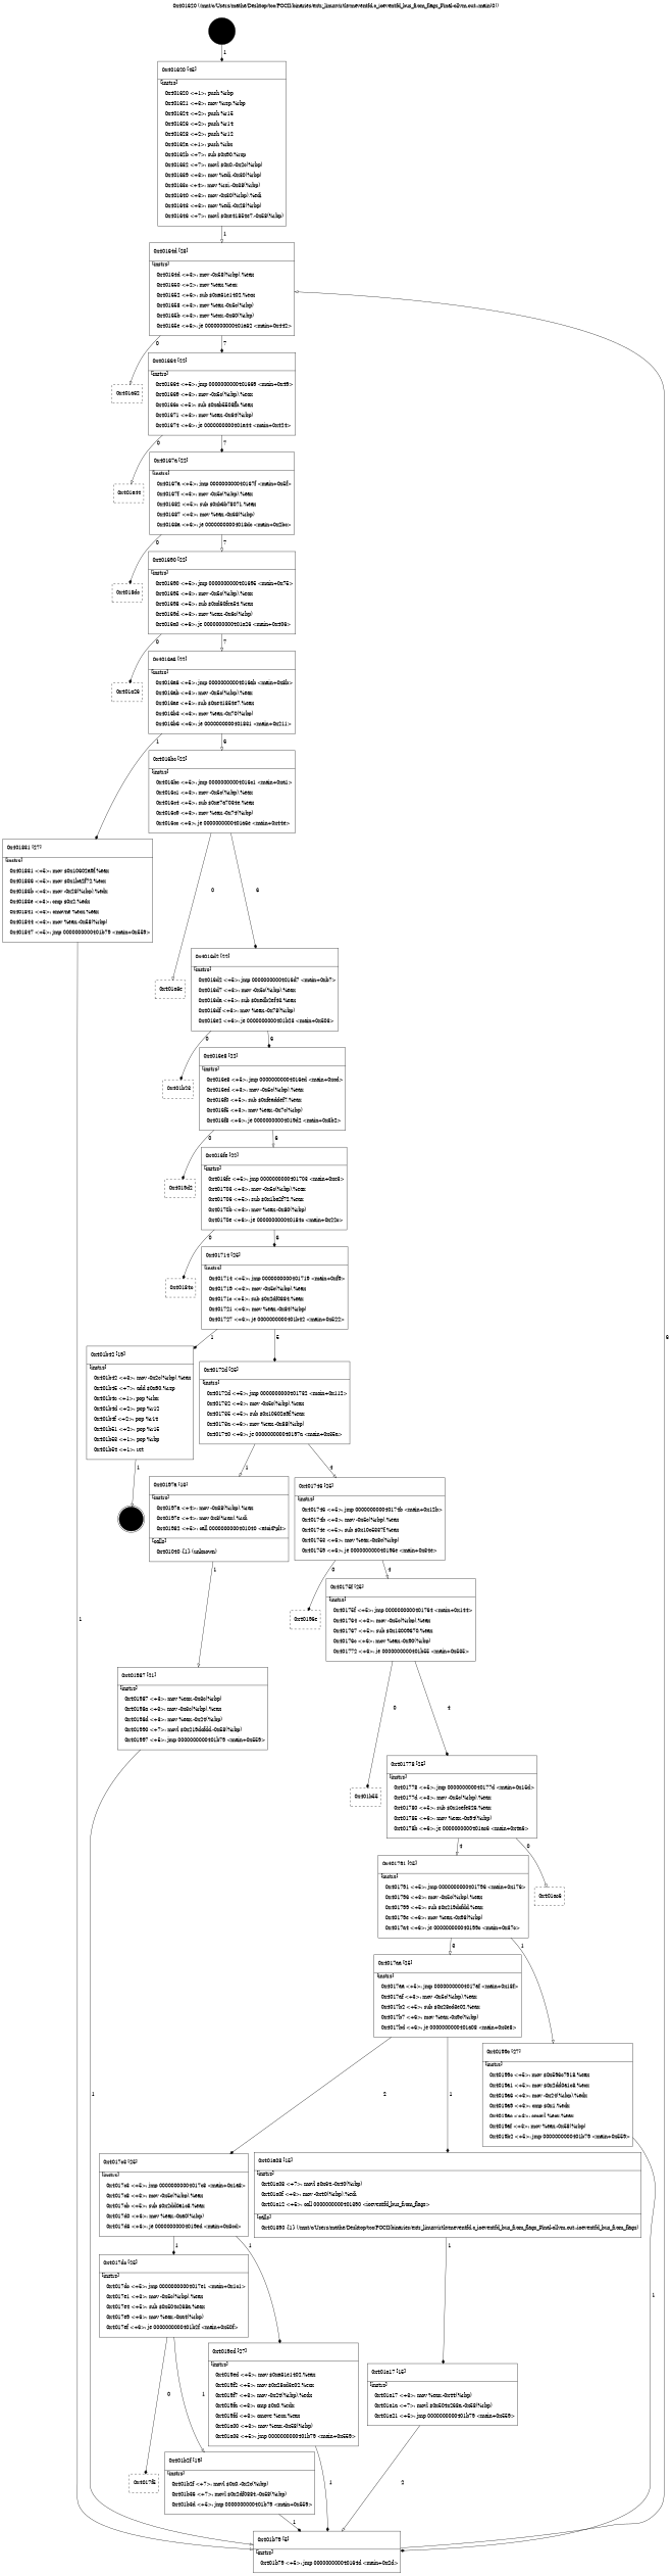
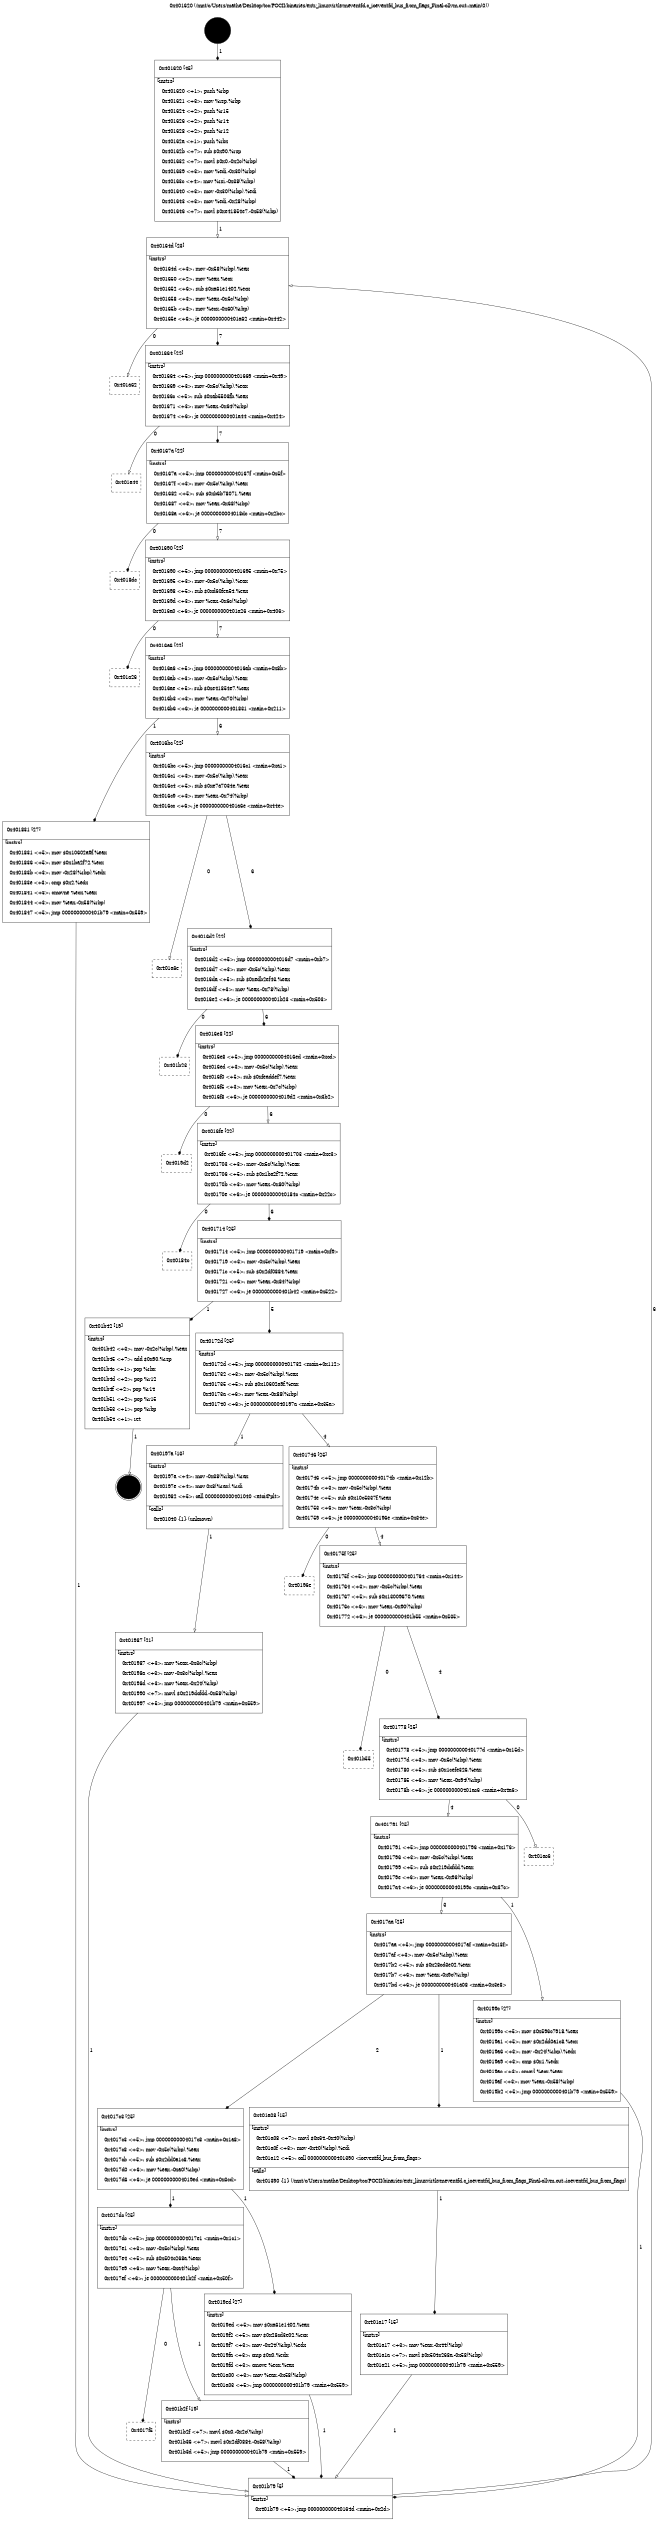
  digraph {
    label="0x401620 (/mnt/c/Users/mathe/Desktop/tcc/POCII/binaries/extr_linuxvirtkvmeventfd.c_ioeventfd_bus_from_flags_Final-ollvm.out::main(0))"
    labelloc=t
    node [shape=record]
    edge [arrowhead=diamond]
    Entry [fillcolor=black height=0.3 shape=circle style=filled width=0.3]
    n2 [label="{\n     0x401620 [45]\l\n     | [instrs]\l\n     &nbsp;&nbsp;0x401620 \<+1\>: push %rbp\l\n     &nbsp;&nbsp;0x401621 \<+3\>: mov %rsp,%rbp\l\n     &nbsp;&nbsp;0x401624 \<+2\>: push %r15\l\n     &nbsp;&nbsp;0x401626 \<+2\>: push %r14\l\n     &nbsp;&nbsp;0x401628 \<+2\>: push %r12\l\n     &nbsp;&nbsp;0x40162a \<+1\>: push %rbx\l\n     &nbsp;&nbsp;0x40162b \<+7\>: sub $0x90,%rsp\l\n     &nbsp;&nbsp;0x401632 \<+7\>: movl $0x0,-0x2c(%rbp)\l\n     &nbsp;&nbsp;0x401639 \<+3\>: mov %edi,-0x30(%rbp)\l\n     &nbsp;&nbsp;0x40163c \<+4\>: mov %rsi,-0x38(%rbp)\l\n     &nbsp;&nbsp;0x401640 \<+3\>: mov -0x30(%rbp),%edi\l\n     &nbsp;&nbsp;0x401643 \<+3\>: mov %edi,-0x28(%rbp)\l\n     &nbsp;&nbsp;0x401646 \<+7\>: movl $0xe41854e7,-0x58(%rbp)\l\n  }"]
    n3 [label="{\n     0x40164d [23]\l\n     | [instrs]\l\n     &nbsp;&nbsp;0x40164d \<+3\>: mov -0x58(%rbp),%eax\l\n     &nbsp;&nbsp;0x401650 \<+2\>: mov %eax,%ecx\l\n     &nbsp;&nbsp;0x401652 \<+6\>: sub $0xa61e1402,%ecx\l\n     &nbsp;&nbsp;0x401658 \<+3\>: mov %eax,-0x5c(%rbp)\l\n     &nbsp;&nbsp;0x40165b \<+3\>: mov %ecx,-0x60(%rbp)\l\n     &nbsp;&nbsp;0x40165e \<+6\>: je 0000000000401a62 \<main+0x442\>\l\n  }"]
    n4 [label="{\n     0x401a62\l\n  }" style=dashed]
    n5 [label="{\n     0x401664 [22]\l\n     | [instrs]\l\n     &nbsp;&nbsp;0x401664 \<+5\>: jmp 0000000000401669 \<main+0x49\>\l\n     &nbsp;&nbsp;0x401669 \<+3\>: mov -0x5c(%rbp),%eax\l\n     &nbsp;&nbsp;0x40166c \<+5\>: sub $0xab5503fb,%eax\l\n     &nbsp;&nbsp;0x401671 \<+3\>: mov %eax,-0x64(%rbp)\l\n     &nbsp;&nbsp;0x401674 \<+6\>: je 0000000000401a44 \<main+0x424\>\l\n  }"]
    n6 [label="{\n     0x401a44\l\n  }" style=dashed]
    n7 [label="{\n     0x40167a [22]\l\n     | [instrs]\l\n     &nbsp;&nbsp;0x40167a \<+5\>: jmp 000000000040167f \<main+0x5f\>\l\n     &nbsp;&nbsp;0x40167f \<+3\>: mov -0x5c(%rbp),%eax\l\n     &nbsp;&nbsp;0x401682 \<+5\>: sub $0xb6b78071,%eax\l\n     &nbsp;&nbsp;0x401687 \<+3\>: mov %eax,-0x68(%rbp)\l\n     &nbsp;&nbsp;0x40168a \<+6\>: je 00000000004018dc \<main+0x2bc\>\l\n  }"]
    n8 [label="{\n     0x4018dc\l\n  }" style=dashed]
    n9 [label="{\n     0x401690 [22]\l\n     | [instrs]\l\n     &nbsp;&nbsp;0x401690 \<+5\>: jmp 0000000000401695 \<main+0x75\>\l\n     &nbsp;&nbsp;0x401695 \<+3\>: mov -0x5c(%rbp),%eax\l\n     &nbsp;&nbsp;0x401698 \<+5\>: sub $0xd60fea54,%eax\l\n     &nbsp;&nbsp;0x40169d \<+3\>: mov %eax,-0x6c(%rbp)\l\n     &nbsp;&nbsp;0x4016a0 \<+6\>: je 0000000000401a26 \<main+0x406\>\l\n  }"]
    Exit [fillcolor=black height=0.3 peripheries=2 shape=circle style=filled width=0.3]
    n11 [label="{\n     0x401a26\l\n  }" style=dashed]
    n12 [label="{\n     0x4016a6 [22]\l\n     | [instrs]\l\n     &nbsp;&nbsp;0x4016a6 \<+5\>: jmp 00000000004016ab \<main+0x8b\>\l\n     &nbsp;&nbsp;0x4016ab \<+3\>: mov -0x5c(%rbp),%eax\l\n     &nbsp;&nbsp;0x4016ae \<+5\>: sub $0xe41854e7,%eax\l\n     &nbsp;&nbsp;0x4016b3 \<+3\>: mov %eax,-0x70(%rbp)\l\n     &nbsp;&nbsp;0x4016b6 \<+6\>: je 0000000000401831 \<main+0x211\>\l\n  }"]
    n13 [label="{\n     0x4017f5\l\n  }" style=dashed]
    n14 [label="{\n     0x401831 [27]\l\n     | [instrs]\l\n     &nbsp;&nbsp;0x401831 \<+5\>: mov $0x10602a9f,%eax\l\n     &nbsp;&nbsp;0x401836 \<+5\>: mov $0x1ba2f72,%ecx\l\n     &nbsp;&nbsp;0x40183b \<+3\>: mov -0x28(%rbp),%edx\l\n     &nbsp;&nbsp;0x40183e \<+3\>: cmp $0x2,%edx\l\n     &nbsp;&nbsp;0x401841 \<+3\>: cmovne %ecx,%eax\l\n     &nbsp;&nbsp;0x401844 \<+3\>: mov %eax,-0x58(%rbp)\l\n     &nbsp;&nbsp;0x401847 \<+5\>: jmp 0000000000401b79 \<main+0x559\>\l\n  }"]
    n15 [label="{\n     0x4016bc [22]\l\n     | [instrs]\l\n     &nbsp;&nbsp;0x4016bc \<+5\>: jmp 00000000004016c1 \<main+0xa1\>\l\n     &nbsp;&nbsp;0x4016c1 \<+3\>: mov -0x5c(%rbp),%eax\l\n     &nbsp;&nbsp;0x4016c4 \<+5\>: sub $0xe7a7034e,%eax\l\n     &nbsp;&nbsp;0x4016c9 \<+3\>: mov %eax,-0x74(%rbp)\l\n     &nbsp;&nbsp;0x4016cc \<+6\>: je 0000000000401a6e \<main+0x44e\>\l\n  }"]
    n16 [label="{\n     0x401b2f [19]\l\n     | [instrs]\l\n     &nbsp;&nbsp;0x401b2f \<+7\>: movl $0x0,-0x2c(%rbp)\l\n     &nbsp;&nbsp;0x401b36 \<+7\>: movl $0x2df0884,-0x58(%rbp)\l\n     &nbsp;&nbsp;0x401b3d \<+5\>: jmp 0000000000401b79 \<main+0x559\>\l\n  }"]
    n17 [label="{\n     0x401b79 [5]\l\n     | [instrs]\l\n     &nbsp;&nbsp;0x401b79 \<+5\>: jmp 000000000040164d \<main+0x2d\>\l\n  }"]
    n18 [label="{\n     0x401a6e\l\n  }" style=dashed]
    n19 [label="{\n     0x4016d2 [22]\l\n     | [instrs]\l\n     &nbsp;&nbsp;0x4016d2 \<+5\>: jmp 00000000004016d7 \<main+0xb7\>\l\n     &nbsp;&nbsp;0x4016d7 \<+3\>: mov -0x5c(%rbp),%eax\l\n     &nbsp;&nbsp;0x4016da \<+5\>: sub $0xedb2ef43,%eax\l\n     &nbsp;&nbsp;0x4016df \<+3\>: mov %eax,-0x78(%rbp)\l\n     &nbsp;&nbsp;0x4016e2 \<+6\>: je 0000000000401b23 \<main+0x503\>\l\n  }"]
    n20 [label="{\n     0x401a17 [15]\l\n     | [instrs]\l\n     &nbsp;&nbsp;0x401a17 \<+3\>: mov %eax,-0x44(%rbp)\l\n     &nbsp;&nbsp;0x401a1a \<+7\>: movl $0x504c268a,-0x58(%rbp)\l\n     &nbsp;&nbsp;0x401a21 \<+5\>: jmp 0000000000401b79 \<main+0x559\>\l\n  }"]
    n21 [label="{\n     0x401b23\l\n  }" style=dashed]
    n22 [label="{\n     0x4016e8 [22]\l\n     | [instrs]\l\n     &nbsp;&nbsp;0x4016e8 \<+5\>: jmp 00000000004016ed \<main+0xcd\>\l\n     &nbsp;&nbsp;0x4016ed \<+3\>: mov -0x5c(%rbp),%eax\l\n     &nbsp;&nbsp;0x4016f0 \<+5\>: sub $0xfeaddef7,%eax\l\n     &nbsp;&nbsp;0x4016f5 \<+3\>: mov %eax,-0x7c(%rbp)\l\n     &nbsp;&nbsp;0x4016f8 \<+6\>: je 00000000004019d2 \<main+0x3b2\>\l\n  }"]
    n23 [label="{\n     0x4017dc [25]\l\n     | [instrs]\l\n     &nbsp;&nbsp;0x4017dc \<+5\>: jmp 00000000004017e1 \<main+0x1c1\>\l\n     &nbsp;&nbsp;0x4017e1 \<+3\>: mov -0x5c(%rbp),%eax\l\n     &nbsp;&nbsp;0x4017e4 \<+5\>: sub $0x504c268a,%eax\l\n     &nbsp;&nbsp;0x4017e9 \<+6\>: mov %eax,-0xa4(%rbp)\l\n     &nbsp;&nbsp;0x4017ef \<+6\>: je 0000000000401b2f \<main+0x50f\>\l\n  }"]
    n24 [label="{\n     0x4019d2\l\n  }" style=dashed]
    n25 [label="{\n     0x4016fe [22]\l\n     | [instrs]\l\n     &nbsp;&nbsp;0x4016fe \<+5\>: jmp 0000000000401703 \<main+0xe3\>\l\n     &nbsp;&nbsp;0x401703 \<+3\>: mov -0x5c(%rbp),%eax\l\n     &nbsp;&nbsp;0x401706 \<+5\>: sub $0x1ba2f72,%eax\l\n     &nbsp;&nbsp;0x40170b \<+3\>: mov %eax,-0x80(%rbp)\l\n     &nbsp;&nbsp;0x40170e \<+6\>: je 000000000040184c \<main+0x22c\>\l\n  }"]
    n26 [label="{\n     0x4019ed [27]\l\n     | [instrs]\l\n     &nbsp;&nbsp;0x4019ed \<+5\>: mov $0xa61e1402,%eax\l\n     &nbsp;&nbsp;0x4019f2 \<+5\>: mov $0x28cd3e02,%ecx\l\n     &nbsp;&nbsp;0x4019f7 \<+3\>: mov -0x24(%rbp),%edx\l\n     &nbsp;&nbsp;0x4019fa \<+3\>: cmp $0x0,%edx\l\n     &nbsp;&nbsp;0x4019fd \<+3\>: cmove %ecx,%eax\l\n     &nbsp;&nbsp;0x401a00 \<+3\>: mov %eax,-0x58(%rbp)\l\n     &nbsp;&nbsp;0x401a03 \<+5\>: jmp 0000000000401b79 \<main+0x559\>\l\n  }"]
    n27 [label="{\n     0x40184c\l\n  }" style=dashed]
    n28 [label="{\n     0x401714 [25]\l\n     | [instrs]\l\n     &nbsp;&nbsp;0x401714 \<+5\>: jmp 0000000000401719 \<main+0xf9\>\l\n     &nbsp;&nbsp;0x401719 \<+3\>: mov -0x5c(%rbp),%eax\l\n     &nbsp;&nbsp;0x40171c \<+5\>: sub $0x2df0884,%eax\l\n     &nbsp;&nbsp;0x401721 \<+6\>: mov %eax,-0x84(%rbp)\l\n     &nbsp;&nbsp;0x401727 \<+6\>: je 0000000000401b42 \<main+0x522\>\l\n  }"]
    n29 [label="{\n     0x4017c3 [25]\l\n     | [instrs]\l\n     &nbsp;&nbsp;0x4017c3 \<+5\>: jmp 00000000004017c8 \<main+0x1a8\>\l\n     &nbsp;&nbsp;0x4017c8 \<+3\>: mov -0x5c(%rbp),%eax\l\n     &nbsp;&nbsp;0x4017cb \<+5\>: sub $0x2dd0a1c8,%eax\l\n     &nbsp;&nbsp;0x4017d0 \<+6\>: mov %eax,-0xa0(%rbp)\l\n     &nbsp;&nbsp;0x4017d6 \<+6\>: je 00000000004019ed \<main+0x3cd\>\l\n  }"]
    n30 [label="{\n     0x401b42 [19]\l\n     | [instrs]\l\n     &nbsp;&nbsp;0x401b42 \<+3\>: mov -0x2c(%rbp),%eax\l\n     &nbsp;&nbsp;0x401b45 \<+7\>: add $0x90,%rsp\l\n     &nbsp;&nbsp;0x401b4c \<+1\>: pop %rbx\l\n     &nbsp;&nbsp;0x401b4d \<+2\>: pop %r12\l\n     &nbsp;&nbsp;0x401b4f \<+2\>: pop %r14\l\n     &nbsp;&nbsp;0x401b51 \<+2\>: pop %r15\l\n     &nbsp;&nbsp;0x401b53 \<+1\>: pop %rbp\l\n     &nbsp;&nbsp;0x401b54 \<+1\>: ret\l\n  }"]
    n31 [label="{\n     0x40172d [25]\l\n     | [instrs]\l\n     &nbsp;&nbsp;0x40172d \<+5\>: jmp 0000000000401732 \<main+0x112\>\l\n     &nbsp;&nbsp;0x401732 \<+3\>: mov -0x5c(%rbp),%eax\l\n     &nbsp;&nbsp;0x401735 \<+5\>: sub $0x10602a9f,%eax\l\n     &nbsp;&nbsp;0x40173a \<+6\>: mov %eax,-0x88(%rbp)\l\n     &nbsp;&nbsp;0x401740 \<+6\>: je 000000000040197a \<main+0x35a\>\l\n  }"]
    n32 [label="{\n     0x401a08 [15]\l\n     | [instrs]\l\n     &nbsp;&nbsp;0x401a08 \<+7\>: movl $0x64,-0x40(%rbp)\l\n     &nbsp;&nbsp;0x401a0f \<+3\>: mov -0x40(%rbp),%edi\l\n     &nbsp;&nbsp;0x401a12 \<+5\>: call 0000000000401390 \<ioeventfd_bus_from_flags\>\l\n     | [calls]\l\n     &nbsp;&nbsp;0x401390 \{1\} (/mnt/c/Users/mathe/Desktop/tcc/POCII/binaries/extr_linuxvirtkvmeventfd.c_ioeventfd_bus_from_flags_Final-ollvm.out::ioeventfd_bus_from_flags)\l\n  }"]
    n33 [label="{\n     0x40197a [13]\l\n     | [instrs]\l\n     &nbsp;&nbsp;0x40197a \<+4\>: mov -0x38(%rbp),%rax\l\n     &nbsp;&nbsp;0x40197e \<+4\>: mov 0x8(%rax),%rdi\l\n     &nbsp;&nbsp;0x401982 \<+5\>: call 0000000000401040 \<atoi@plt\>\l\n     | [calls]\l\n     &nbsp;&nbsp;0x401040 \{1\} (unknown)\l\n  }"]
    n34 [label="{\n     0x401746 [25]\l\n     | [instrs]\l\n     &nbsp;&nbsp;0x401746 \<+5\>: jmp 000000000040174b \<main+0x12b\>\l\n     &nbsp;&nbsp;0x40174b \<+3\>: mov -0x5c(%rbp),%eax\l\n     &nbsp;&nbsp;0x40174e \<+5\>: sub $0x10c5337f,%eax\l\n     &nbsp;&nbsp;0x401753 \<+6\>: mov %eax,-0x8c(%rbp)\l\n     &nbsp;&nbsp;0x401759 \<+6\>: je 000000000040196e \<main+0x34e\>\l\n  }"]
    n35 [label="{\n     0x4017aa [25]\l\n     | [instrs]\l\n     &nbsp;&nbsp;0x4017aa \<+5\>: jmp 00000000004017af \<main+0x18f\>\l\n     &nbsp;&nbsp;0x4017af \<+3\>: mov -0x5c(%rbp),%eax\l\n     &nbsp;&nbsp;0x4017b2 \<+5\>: sub $0x28cd3e02,%eax\l\n     &nbsp;&nbsp;0x4017b7 \<+6\>: mov %eax,-0x9c(%rbp)\l\n     &nbsp;&nbsp;0x4017bd \<+6\>: je 0000000000401a08 \<main+0x3e8\>\l\n  }"]
    n36 [label="{\n     0x401987 [21]\l\n     | [instrs]\l\n     &nbsp;&nbsp;0x401987 \<+3\>: mov %eax,-0x3c(%rbp)\l\n     &nbsp;&nbsp;0x40198a \<+3\>: mov -0x3c(%rbp),%eax\l\n     &nbsp;&nbsp;0x40198d \<+3\>: mov %eax,-0x24(%rbp)\l\n     &nbsp;&nbsp;0x401990 \<+7\>: movl $0x219dcfdd,-0x58(%rbp)\l\n     &nbsp;&nbsp;0x401997 \<+5\>: jmp 0000000000401b79 \<main+0x559\>\l\n  }"]
    n37 [label="{\n     0x40196e\l\n  }" style=dashed]
    n38 [label="{\n     0x40175f [25]\l\n     | [instrs]\l\n     &nbsp;&nbsp;0x40175f \<+5\>: jmp 0000000000401764 \<main+0x144\>\l\n     &nbsp;&nbsp;0x401764 \<+3\>: mov -0x5c(%rbp),%eax\l\n     &nbsp;&nbsp;0x401767 \<+5\>: sub $0x13009670,%eax\l\n     &nbsp;&nbsp;0x40176c \<+6\>: mov %eax,-0x90(%rbp)\l\n     &nbsp;&nbsp;0x401772 \<+6\>: je 0000000000401b55 \<main+0x535\>\l\n  }"]
    n39 [label="{\n     0x40199c [27]\l\n     | [instrs]\l\n     &nbsp;&nbsp;0x40199c \<+5\>: mov $0x596c7918,%eax\l\n     &nbsp;&nbsp;0x4019a1 \<+5\>: mov $0x2dd0a1c8,%ecx\l\n     &nbsp;&nbsp;0x4019a6 \<+3\>: mov -0x24(%rbp),%edx\l\n     &nbsp;&nbsp;0x4019a9 \<+3\>: cmp $0x1,%edx\l\n     &nbsp;&nbsp;0x4019ac \<+3\>: cmovl %ecx,%eax\l\n     &nbsp;&nbsp;0x4019af \<+3\>: mov %eax,-0x58(%rbp)\l\n     &nbsp;&nbsp;0x4019b2 \<+5\>: jmp 0000000000401b79 \<main+0x559\>\l\n  }"]
    n40 [label="{\n     0x401b55\l\n  }" style=dashed]
    n41 [label="{\n     0x401778 [25]\l\n     | [instrs]\l\n     &nbsp;&nbsp;0x401778 \<+5\>: jmp 000000000040177d \<main+0x15d\>\l\n     &nbsp;&nbsp;0x40177d \<+3\>: mov -0x5c(%rbp),%eax\l\n     &nbsp;&nbsp;0x401780 \<+5\>: sub $0x1cefe326,%eax\l\n     &nbsp;&nbsp;0x401785 \<+6\>: mov %eax,-0x94(%rbp)\l\n     &nbsp;&nbsp;0x40178b \<+6\>: je 0000000000401ac6 \<main+0x4a6\>\l\n  }"]
    n42 [label="{\n     0x401791 [25]\l\n     | [instrs]\l\n     &nbsp;&nbsp;0x401791 \<+5\>: jmp 0000000000401796 \<main+0x176\>\l\n     &nbsp;&nbsp;0x401796 \<+3\>: mov -0x5c(%rbp),%eax\l\n     &nbsp;&nbsp;0x401799 \<+5\>: sub $0x219dcfdd,%eax\l\n     &nbsp;&nbsp;0x40179e \<+6\>: mov %eax,-0x98(%rbp)\l\n     &nbsp;&nbsp;0x4017a4 \<+6\>: je 000000000040199c \<main+0x37c\>\l\n  }"]
    n43 [label="{\n     0x401ac6\l\n  }" style=dashed]
    Entry -> n2 [label=" 1"]
    n2 -> n3 [arrowhead=onormal label=" 1"]
    n3 -> n4 [arrowhead=onormal label=" 0"]
    n3 -> n5 [label=" 7"]
    n5 -> n6 [arrowhead=onormal label=" 0"]
    n5 -> n7 [label=" 7"]
    n7 -> n8 [label=" 0"]
    n7 -> n9 [arrowhead=onormal label=" 7"]
    n9 -> n11 [label=" 0"]
    n9 -> n12 [arrowhead=onormal label=" 7"]
    n12 -> n14 [label=" 1"]
    n12 -> n15 [arrowhead=onormal label=" 6"]
    n14 -> n17 [arrowhead=onormal label=" 1"]
    n15 -> n18 [arrowhead=onormal label=" 0"]
    n15 -> n19 [label=" 6"]
    n16 -> n17 [label=" 1"]
    n17 -> n3 [arrowhead=onormal label=" 6"]
    n19 -> n21 [label=" 0"]
    n19 -> n22 [label=" 6"]
-   n20 -> n17 [arrowhead=onormal label=" 2"]
+   n20 -> n17 [arrowhead=onormal label=" 1"]
    n22 -> n24 [label=" 0"]
    n22 -> n25 [arrowhead=onormal label=" 6"]
    n23 -> n13 [label=" 0"]
    n23 -> n16 [arrowhead=onormal label=" 1"]
    n25 -> n27 [label=" 0"]
    n25 -> n28 [label=" 6"]
    n26 -> n17 [label=" 1"]
    n28 -> n30 [label=" 1"]
    n28 -> n31 [label=" 5"]
    n29 -> n23 [label=" 1"]
    n29 -> n26 [label=" 1"]
    n30 -> Exit [arrowhead=onormal label=" 1"]
    n31 -> n33 [arrowhead=onormal label=" 1"]
    n31 -> n34 [arrowhead=onormal label=" 4"]
    n32 -> n20 [label=" 1"]
    n33 -> n36 [arrowhead=onormal label=" 1"]
    n34 -> n37 [label=" 0"]
    n34 -> n38 [arrowhead=onormal label=" 4"]
    n35 -> n29 [label=" 2"]
    n35 -> n32 [label=" 1"]
    n36 -> n17 [arrowhead=onormal label=" 1"]
    n38 -> n40 [label=" 0"]
    n38 -> n41 [label=" 4"]
    n39 -> n17 [label=" 1"]
    n41 -> n42 [arrowhead=onormal label=" 4"]
    n41 -> n43 [arrowhead=onormal label=" 0"]
    n42 -> n35 [arrowhead=onormal label=" 3"]
    n42 -> n39 [arrowhead=onormal label=" 1"]
  }
